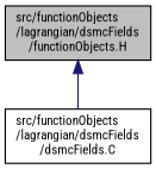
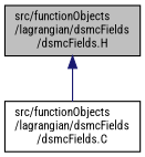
  digraph {
    fontname="Roboto Condensed"
    node [color=black fontname="Roboto Condensed" fontsize=10 shape=record]
-   n1 [fillcolor=grey75 fontcolor=black height=0.2 label="src/functionObjects\l/lagrangian/dsmcFields\l/functionObjects.H" style=filled width=0.4]
+   n1 [fillcolor=grey75 fontcolor=black height=0.2 label="src/functionObjects\l/lagrangian/dsmcFields\l/dsmcFields.H" style=filled width=0.4]
    n2 [height=0.2 label="src/functionObjects\l/lagrangian/dsmcFields\l/dsmcFields.C" width=0.4]
    n1 -> n2 [color=midnightblue dir=back fontname="Roboto Condensed" fontsize=10 labelfontname=Helvetica labelfontsize=10 style=solid]
  }
